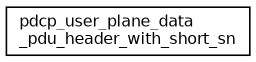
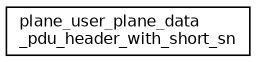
  digraph {
    rankdir=LR
-   n1 [color=black fillcolor=white fontname=Helvetica fontsize=10 height=0.2 label="pdcp_user_plane_data\l_pdu_header_with_short_sn" shape=record style=filled width=0.4]
+   n1 [color=black fillcolor=white fontname=Helvetica fontsize=10 height=0.2 label="plane_user_plane_data\l_pdu_header_with_short_sn" shape=record style=filled width=0.4]
  }
